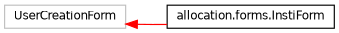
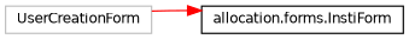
  digraph {
    rankdir=LR
    node [fillcolor=white fontname=Helvetica fontsize=10 shape=record style=filled]
    n1 [color=grey75 height=0.2 label=UserCreationForm width=0.4]
    n2 [color=black height=0.2 label="allocation.forms.InstiForm" width=0.4]
-   n1 -> n2 [color=red dir=back fontname=Helvetica fontsize=10 labelfontname=Helvetica labelfontsize=10 style=solid]
+   n2 -> n1 [color=red dir=back fontname=Helvetica fontsize=10 labelfontname=Helvetica labelfontsize=10 style=solid]
  }
